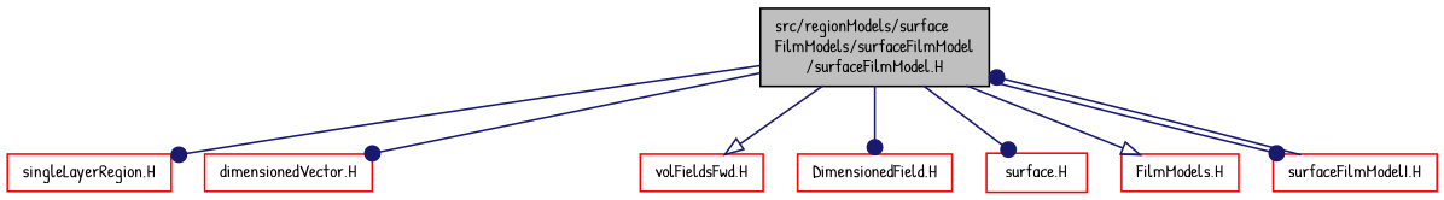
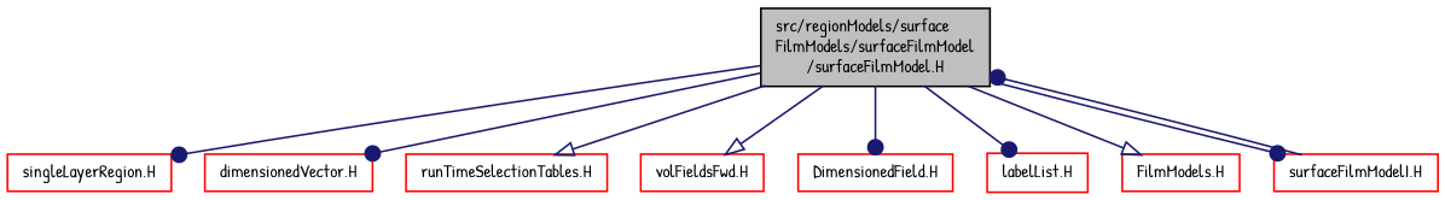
  digraph {
    fontname="Patrick Hand"
    node [color=red fontname="Patrick Hand" fontsize=10 shape=record]
    edge [arrowhead=dot color=midnightblue fontname="Patrick Hand" fontsize=10 labelfontname=FreeSans labelfontsize=10 style=solid]
    n1 [color=black fillcolor=grey75 fontcolor=black height=0.2 label="src/regionModels/surface\lFilmModels/surfaceFilmModel\l/surfaceFilmModel.H" style=filled width=0.4]
    n2 [height=0.2 label="singleLayerRegion.H" width=0.4]
    n3 [height=0.2 label="dimensionedVector.H" width=0.4]
+   n4 [height=0.2 label="runTimeSelectionTables.H" width=0.4]
    n5 [height=0.2 label="volFieldsFwd.H" width=0.4]
    n6 [height=0.2 label="DimensionedField.H" width=0.4]
-   n7 [height=0.2 label="surface.H" width=0.4]
+   n7 [height=0.2 label="labelList.H" width=0.4]
    n8 [height=0.2 label="FilmModels.H" width=0.4]
    n9 [height=0.2 label="surfaceFilmModelI.H" width=0.4]
    n1 -> n2
    n1 -> n3
+   n1 -> n4 [arrowhead=onormal]
    n1 -> n5 [arrowhead=onormal]
    n1 -> n6
    n1 -> n7
    n1 -> n8 [arrowhead=onormal]
    n1 -> n9
    n9 -> n1
  }
